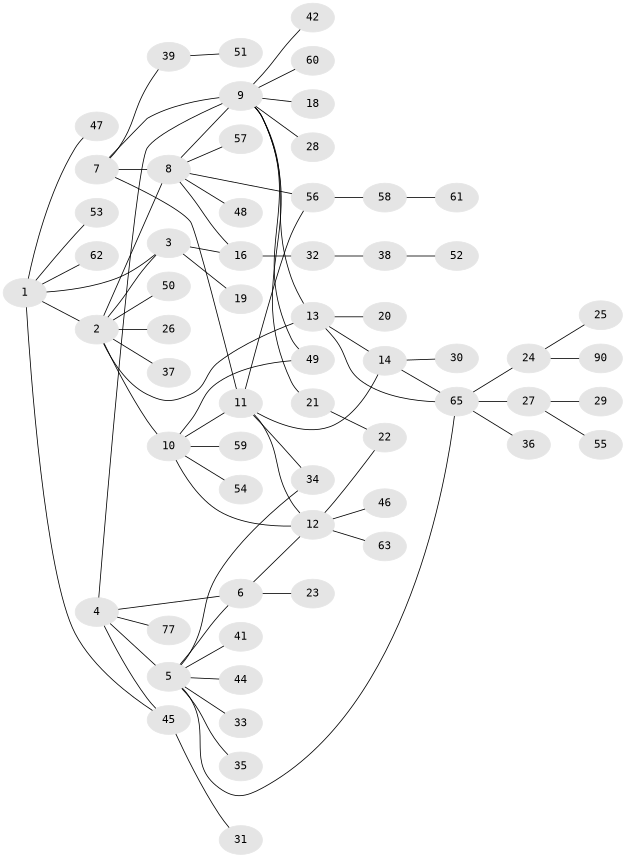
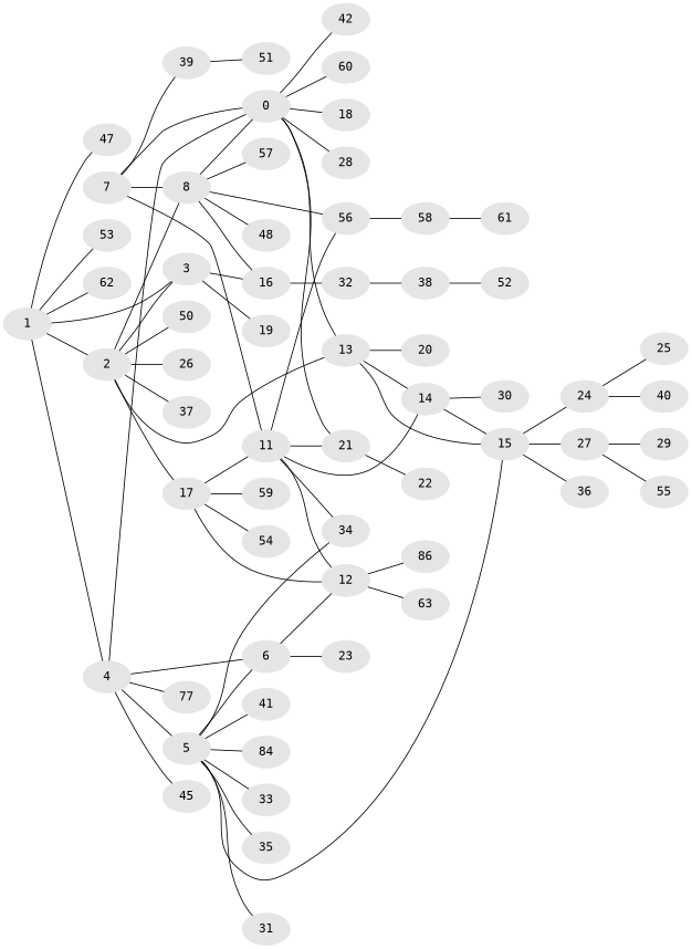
  graph {
    fontname="DejaVu Sans Mono"
    rankdir=LR
    node [color=gray90 fontname="DejaVu Sans Mono" style=filled]
    edge [fontname="DejaVu Sans Mono"]
    1
    2
    3
    4
    47
    53
    62
    8
-   10
+   10 [label=17]
    13
    26
    37
    50
    16
    19
    5
    6
-   9
+   9 [label=0]
    n19 [label=77]
    45
    48
    56
    57
    12
    11
-   49
    54
    59
-   15 [label=65]
+   15
    14
    20
    32
    31
    33
    34
    35
    41
-   44
+   44 [label=84]
    23
    18
    21
    28
    42
    60
    24
    27
    36
    22
-   46
+   46 [label=86]
    63
    7
    39
    51
    58
    30
    25
-   40 [label=90]
+   40
    29
    55
    38
    52
    61
    1 -- 2
    1 -- 3
-   1 -- 45
+   1 -- 4
    1 -- 47
    1 -- 53
    1 -- 62
    2 -- 3
    2 -- 8
    2 -- 10
    2 -- 13
    2 -- 26
    2 -- 37
    2 -- 50
    3 -- 16
    3 -- 19
    4 -- 5
    4 -- 6
    4 -- 9
    4 -- n19
    4 -- 45
    8 -- 16
    8 -- 9
    8 -- 48
    8 -- 56
    8 -- 57
    10 -- 12
    10 -- 11
-   10 -- 49
    10 -- 54
    10 -- 59
    13 -- 15
    13 -- 14
    13 -- 20
    16 -- 32
    5 -- 6
    5 -- 15
-   45 -- 31
+   5 -- 31
    5 -- 33
    5 -- 34
    5 -- 35
    5 -- 41
    5 -- 44
    6 -- 12
    6 -- 23
    9 -- 13
-   9 -- 49
    9 -- 18
    9 -- 21
    9 -- 28
    9 -- 42
    9 -- 60
    56 -- 58
-   12 -- 22
    12 -- 46
    12 -- 63
    11 -- 56
    11 -- 12
    11 -- 14
    11 -- 34
+   11 -- 21
    15 -- 24
    15 -- 27
    15 -- 36
    14 -- 15
    14 -- 30
    32 -- 38
    21 -- 22
    24 -- 25
    24 -- 40
    27 -- 29
    27 -- 55
    7 -- 8
    7 -- 9
    7 -- 11
    7 -- 39
    39 -- 51
    58 -- 61
    38 -- 52
  }
